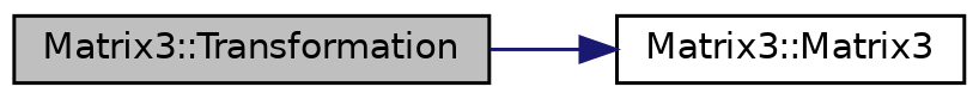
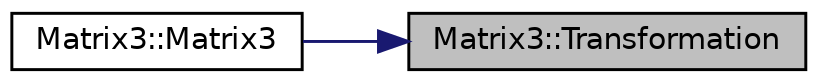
  digraph {
    rankdir=LR
    node [color=black fontname=Helvetica fontsize=10 shape=record style=filled]
    n1 [fillcolor=grey75 fontcolor=black height=0.2 label="Matrix3::Transformation" width=0.4]
    n2 [fillcolor=white height=0.2 label="Matrix3::Matrix3" width=0.4]
-   n1 -> n2 [color=midnightblue fontname=Helvetica fontsize=10 labelfontname=Helvetica labelfontsize=10 style=solid]
+   n2 -> n1 [color=midnightblue fontname=Helvetica fontsize=10 labelfontname=Helvetica labelfontsize=10 style=solid]
  }
